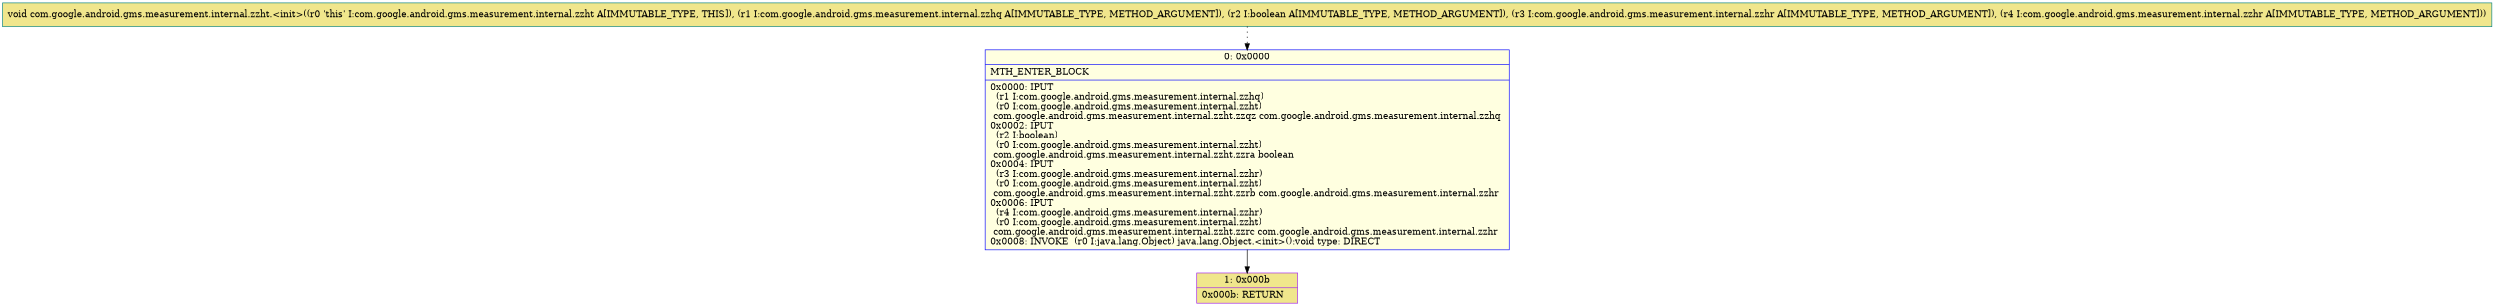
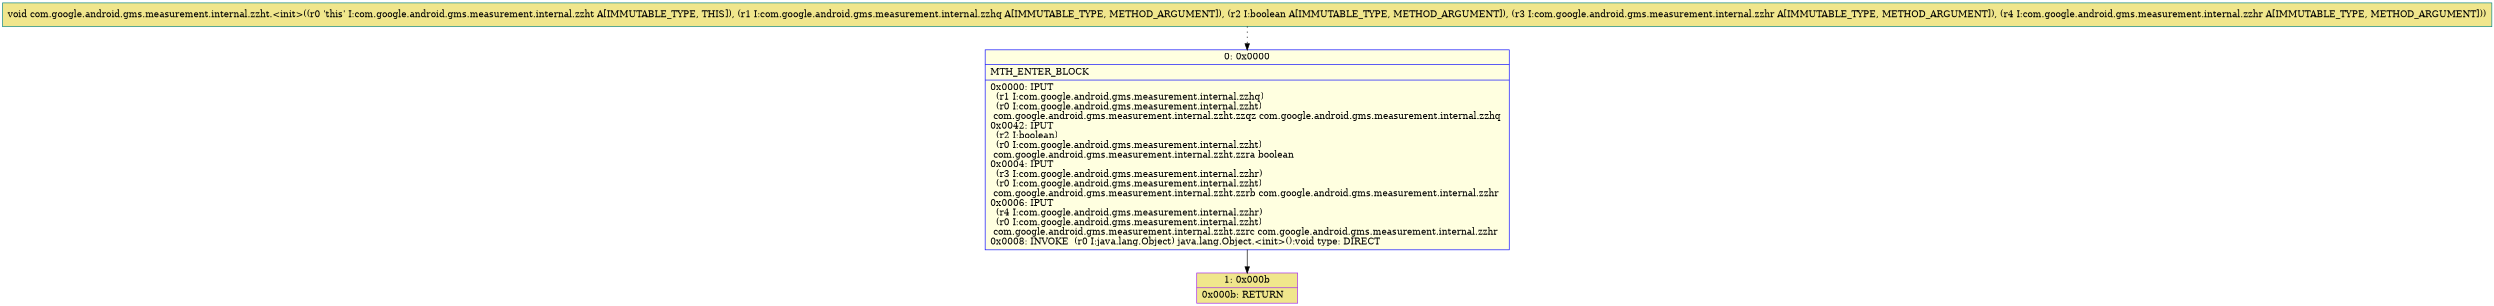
  digraph {
    node [shape=record style=filled fillcolor=khaki]
-   n1 [label="{0\:\ 0x0000|MTH_ENTER_BLOCK\l|0x0000: IPUT  \l  (r1 I:com.google.android.gms.measurement.internal.zzhq)\l  (r0 I:com.google.android.gms.measurement.internal.zzht)\l com.google.android.gms.measurement.internal.zzht.zzqz com.google.android.gms.measurement.internal.zzhq \l0x0002: IPUT  \l  (r2 I:boolean)\l  (r0 I:com.google.android.gms.measurement.internal.zzht)\l com.google.android.gms.measurement.internal.zzht.zzra boolean \l0x0004: IPUT  \l  (r3 I:com.google.android.gms.measurement.internal.zzhr)\l  (r0 I:com.google.android.gms.measurement.internal.zzht)\l com.google.android.gms.measurement.internal.zzht.zzrb com.google.android.gms.measurement.internal.zzhr \l0x0006: IPUT  \l  (r4 I:com.google.android.gms.measurement.internal.zzhr)\l  (r0 I:com.google.android.gms.measurement.internal.zzht)\l com.google.android.gms.measurement.internal.zzht.zzrc com.google.android.gms.measurement.internal.zzhr \l0x0008: INVOKE  (r0 I:java.lang.Object) java.lang.Object.\<init\>():void type: DIRECT \l}" fillcolor=lightyellow color=blue]
+   n1 [label="{0\:\ 0x0000|MTH_ENTER_BLOCK\l|0x0000: IPUT  \l  (r1 I:com.google.android.gms.measurement.internal.zzhq)\l  (r0 I:com.google.android.gms.measurement.internal.zzht)\l com.google.android.gms.measurement.internal.zzht.zzqz com.google.android.gms.measurement.internal.zzhq \l0x0042: IPUT  \l  (r2 I:boolean)\l  (r0 I:com.google.android.gms.measurement.internal.zzht)\l com.google.android.gms.measurement.internal.zzht.zzra boolean \l0x0004: IPUT  \l  (r3 I:com.google.android.gms.measurement.internal.zzhr)\l  (r0 I:com.google.android.gms.measurement.internal.zzht)\l com.google.android.gms.measurement.internal.zzht.zzrb com.google.android.gms.measurement.internal.zzhr \l0x0006: IPUT  \l  (r4 I:com.google.android.gms.measurement.internal.zzhr)\l  (r0 I:com.google.android.gms.measurement.internal.zzht)\l com.google.android.gms.measurement.internal.zzht.zzrc com.google.android.gms.measurement.internal.zzhr \l0x0008: INVOKE  (r0 I:java.lang.Object) java.lang.Object.\<init\>():void type: DIRECT \l}" fillcolor=lightyellow color=blue]
    n2 [label="{1\:\ 0x000b|0x000b: RETURN   \l}" color=purple]
    n3 [label="{void com.google.android.gms.measurement.internal.zzht.\<init\>((r0 'this' I:com.google.android.gms.measurement.internal.zzht A[IMMUTABLE_TYPE, THIS]), (r1 I:com.google.android.gms.measurement.internal.zzhq A[IMMUTABLE_TYPE, METHOD_ARGUMENT]), (r2 I:boolean A[IMMUTABLE_TYPE, METHOD_ARGUMENT]), (r3 I:com.google.android.gms.measurement.internal.zzhr A[IMMUTABLE_TYPE, METHOD_ARGUMENT]), (r4 I:com.google.android.gms.measurement.internal.zzhr A[IMMUTABLE_TYPE, METHOD_ARGUMENT])) }" color=teal]
    n1 -> n2 [style=solid]
    n3 -> n1 [style=dotted]
  }
